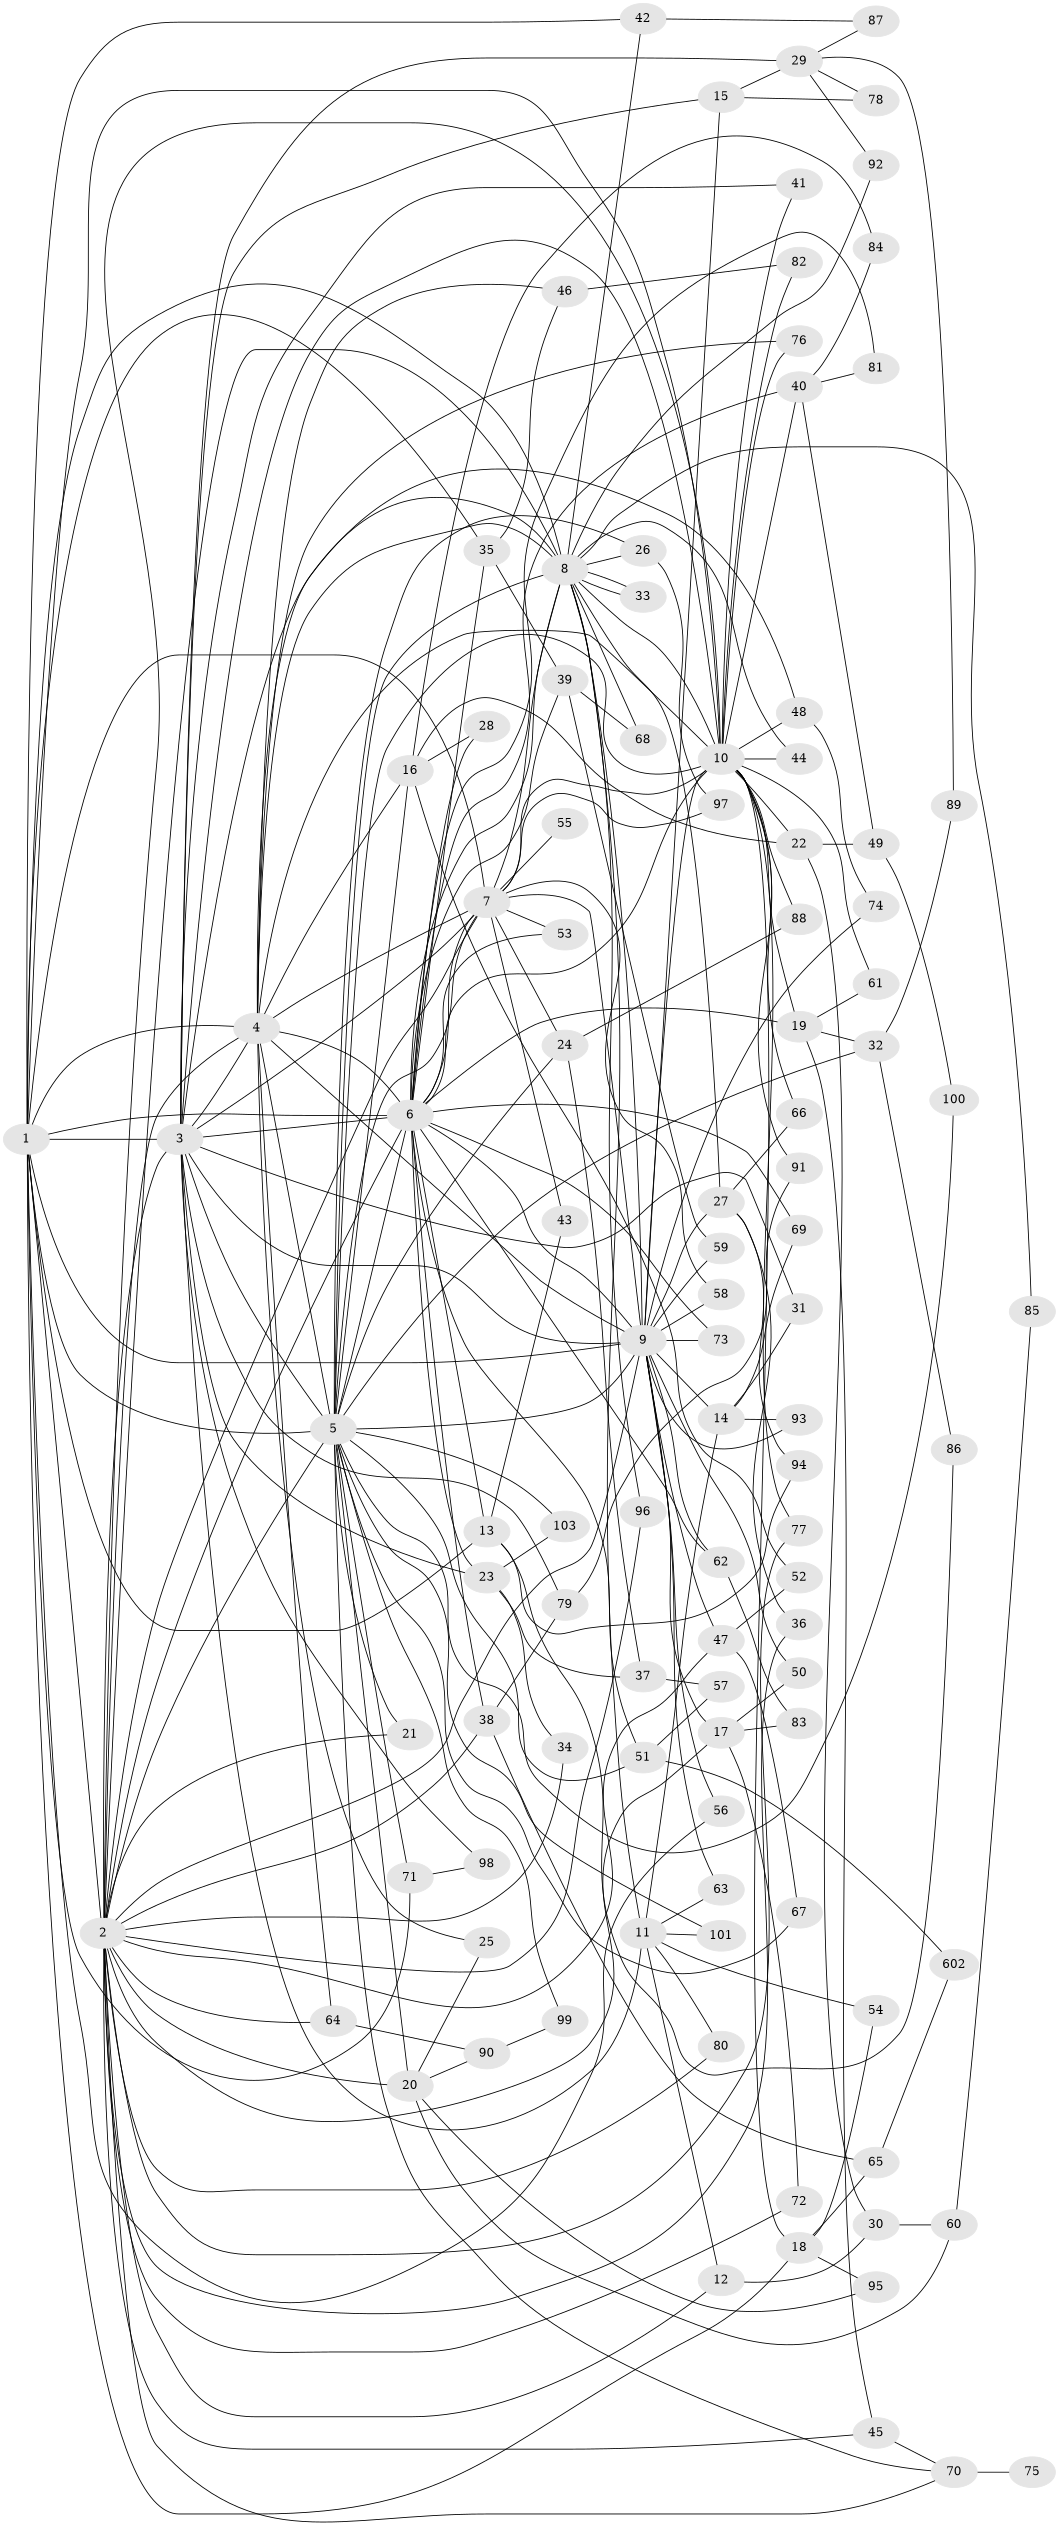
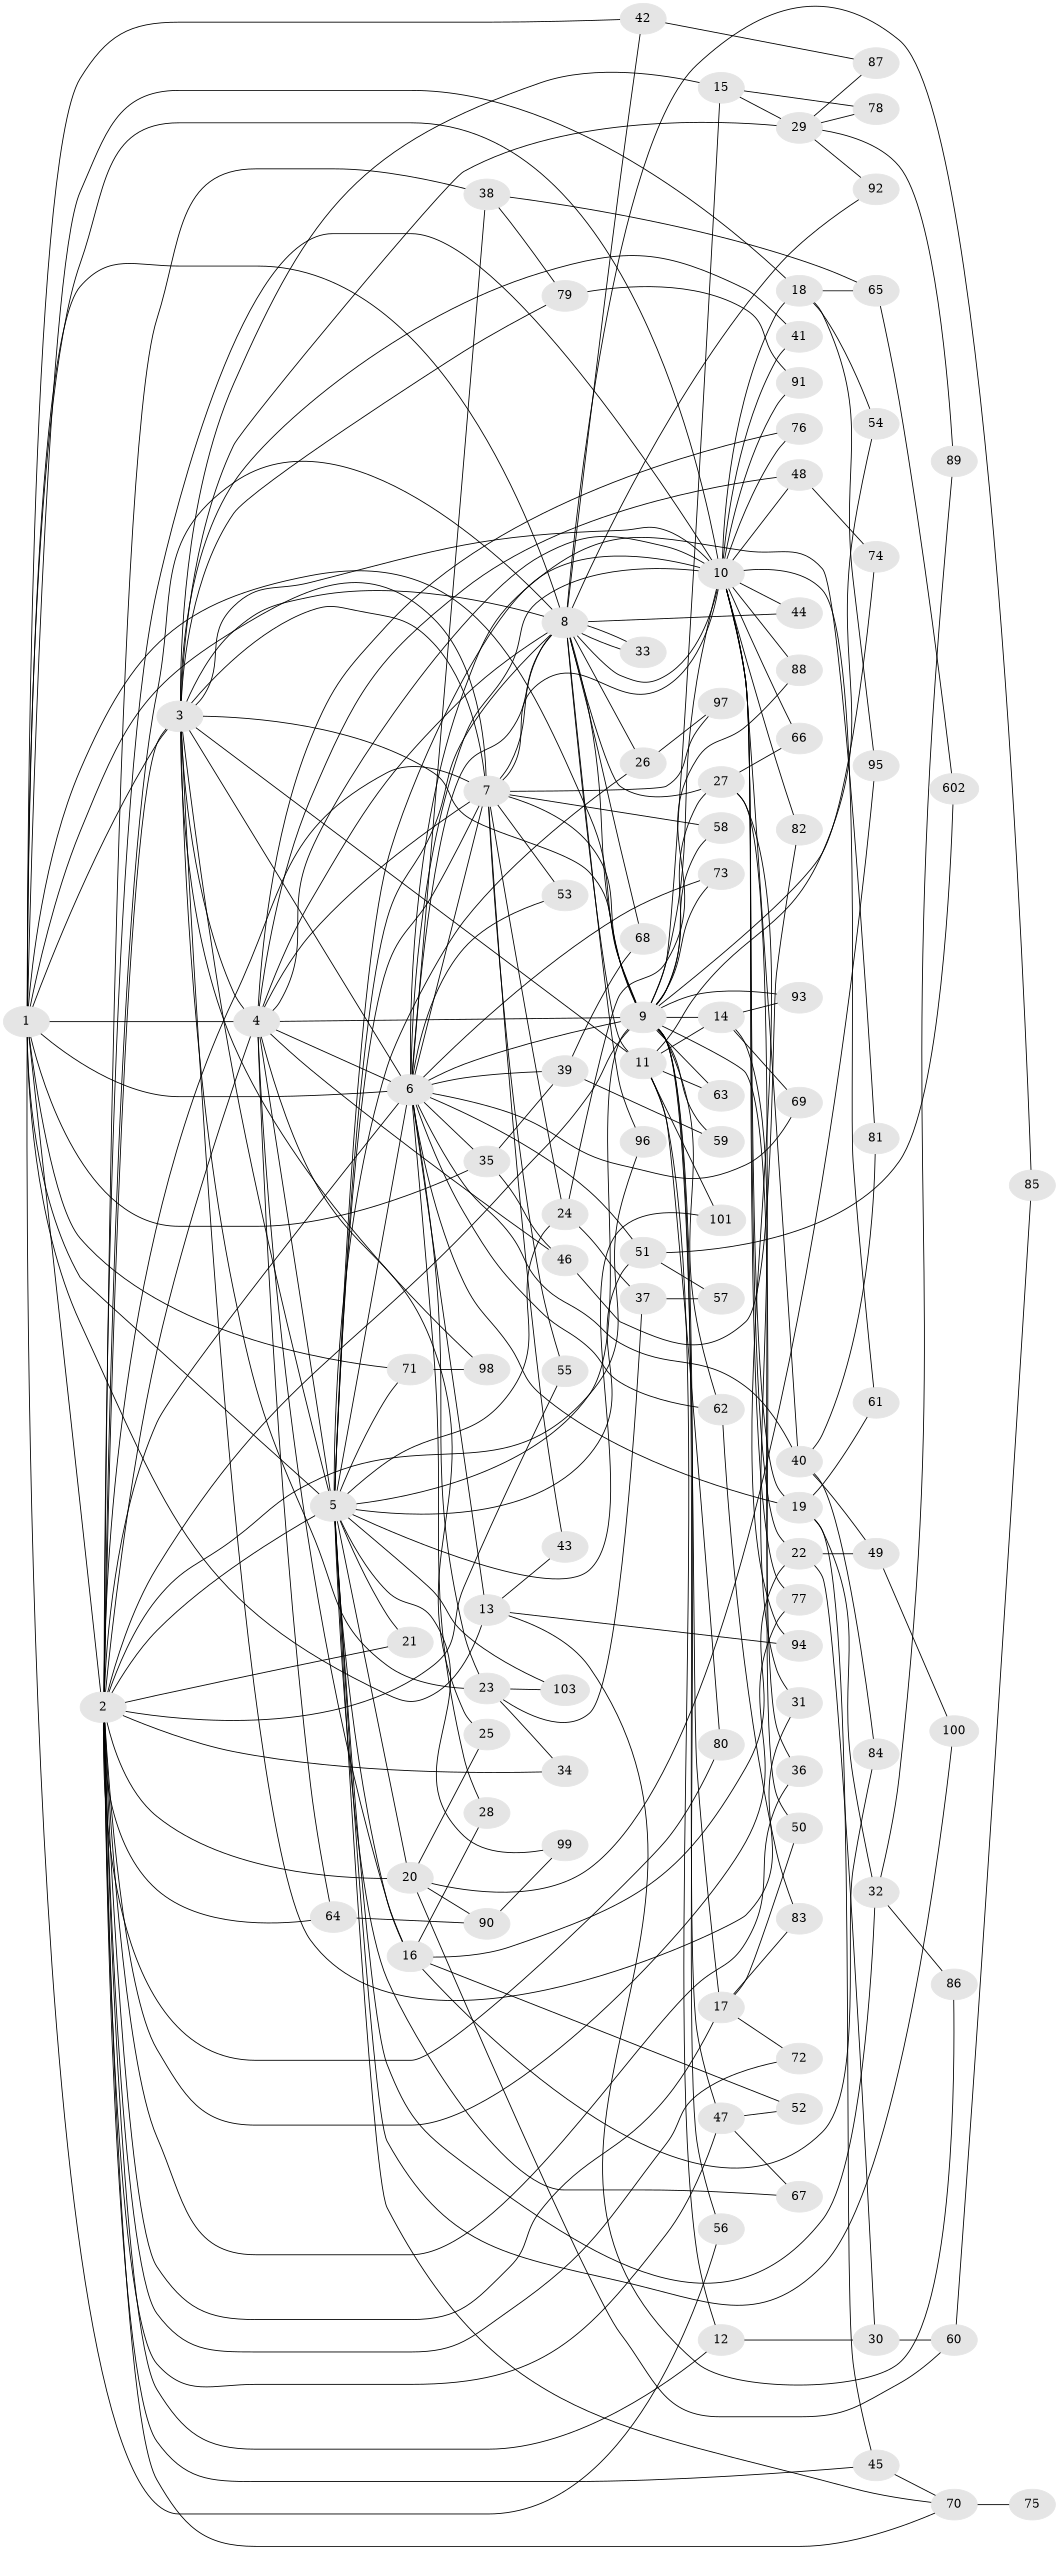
  graph {
    rankdir=LR
    node [color=gray90 style=filled]
    1
    2
    3
    4
    5
    6
    7
    8
    9
    10
    13
    18
    35
    42
    56
    71
    12
    17
    20
    21
    34
    36
    38
    45
    47
    55
    64
    72
    77
    80
    96
    70
    11
    15
    23
    29
    31
    41
    79
    98
    16
    25
    46
    48
    76
    24
    26
    32
    51
    67
    99
    100
    101
    103
    19
    28
    39
    40
    53
    62
    69
    73
    81
    43
    58
    97
    27
    33
    44
    68
    85
    92
    14
    50
    59
    63
    74
    93
    22
    61
    66
    82
    88
    91
    86
    94
    54
    65
    95
    87
    30
    83
    60
    90
    52
    78
    37
    89
    84
    57
    n101 [label=602]
    75
    49
    1 -- 2
    1 -- 3
    1 -- 4
    1 -- 5
    1 -- 6
    1 -- 7
    1 -- 8
    1 -- 9
    1 -- 10
    1 -- 13
    1 -- 18
    1 -- 35
    1 -- 42
    1 -- 56
    1 -- 71
    2 -- 3
    2 -- 4
    2 -- 5
    2 -- 6
    2 -- 7
    2 -- 8
    2 -- 9
    2 -- 10
    2 -- 12
    2 -- 17
    2 -- 20
    2 -- 21
    2 -- 34
    2 -- 36
    2 -- 38
    2 -- 45
    2 -- 47
+   2 -- 55
    2 -- 64
    2 -- 72
    2 -- 77
    2 -- 80
    2 -- 96
    2 -- 70
    3 -- 4
    3 -- 5
    3 -- 6
    3 -- 7
    3 -- 8
    3 -- 9
    3 -- 10
    3 -- 11
    3 -- 15
    3 -- 23
    3 -- 29
    3 -- 31
    3 -- 41
    3 -- 79
    3 -- 98
    4 -- 5
    4 -- 6
    4 -- 7
    4 -- 8
    4 -- 9
    4 -- 10
    4 -- 64
    4 -- 16
    4 -- 25
    4 -- 46
    4 -- 48
    4 -- 76
    5 -- 6
    5 -- 7
    5 -- 8
    5 -- 9
    5 -- 10
    5 -- 71
    5 -- 20
    5 -- 21
    5 -- 70
    5 -- 16
    5 -- 24
    5 -- 26
    5 -- 32
    5 -- 51
    5 -- 67
    5 -- 99
    5 -- 100
    5 -- 101
    5 -- 103
    6 -- 7
    6 -- 8
    6 -- 9
    6 -- 10
    6 -- 13
    6 -- 35
    6 -- 38
    6 -- 23
    6 -- 51
    6 -- 19
    6 -- 28
    6 -- 39
    6 -- 40
    6 -- 53
    6 -- 62
    6 -- 69
    6 -- 73
    6 -- 81
    7 -- 8
    7 -- 9
    7 -- 10
    7 -- 55
    7 -- 24
    7 -- 53
    7 -- 43
    7 -- 58
    7 -- 97
    8 -- 9
    8 -- 10
    8 -- 42
    8 -- 96
    8 -- 11
    8 -- 26
    8 -- 27
    8 -- 33
    8 -- 33
    8 -- 44
    8 -- 68
    8 -- 85
    8 -- 92
    9 -- 10
    9 -- 56
    9 -- 17
    9 -- 47
    9 -- 15
    9 -- 62
    9 -- 73
    9 -- 58
    9 -- 27
    9 -- 14
    9 -- 50
    9 -- 59
    9 -- 63
    9 -- 74
    9 -- 93
    10 -- 18
    10 -- 77
    10 -- 41
    10 -- 48
    10 -- 76
    10 -- 19
    10 -- 40
    10 -- 44
    10 -- 22
    10 -- 61
    10 -- 66
    10 -- 82
    10 -- 88
    10 -- 91
    13 -- 43
    13 -- 86
    13 -- 94
    18 -- 54
    18 -- 65
    18 -- 95
    35 -- 46
    35 -- 39
    42 -- 87
    71 -- 98
    12 -- 30
    17 -- 72
    17 -- 50
    17 -- 83
    20 -- 25
    20 -- 95
    20 -- 60
    20 -- 90
    38 -- 79
    38 -- 65
    45 -- 70
    47 -- 67
    47 -- 52
    64 -- 90
    70 -- 75
    11 -- 12
    11 -- 80
    11 -- 101
    11 -- 14
    11 -- 63
    11 -- 54
    15 -- 29
    15 -- 78
    23 -- 34
    23 -- 103
    23 -- 37
    29 -- 92
    29 -- 87
    29 -- 78
    29 -- 89
    79 -- 91
    16 -- 28
    16 -- 22
    16 -- 52
    16 -- 84
    46 -- 82
    48 -- 74
    24 -- 88
    24 -- 37
    26 -- 97
    32 -- 86
    32 -- 89
    51 -- 57
    51 -- n101
    19 -- 45
    19 -- 32
    19 -- 61
    39 -- 68
    39 -- 59
    40 -- 81
    40 -- 84
    40 -- 49
    62 -- 83
    27 -- 36
    27 -- 66
    27 -- 94
    14 -- 31
    14 -- 69
    14 -- 93
    22 -- 30
    22 -- 49
    65 -- n101
    30 -- 60
    60 -- 85
    90 -- 99
    37 -- 57
    49 -- 100
  }
